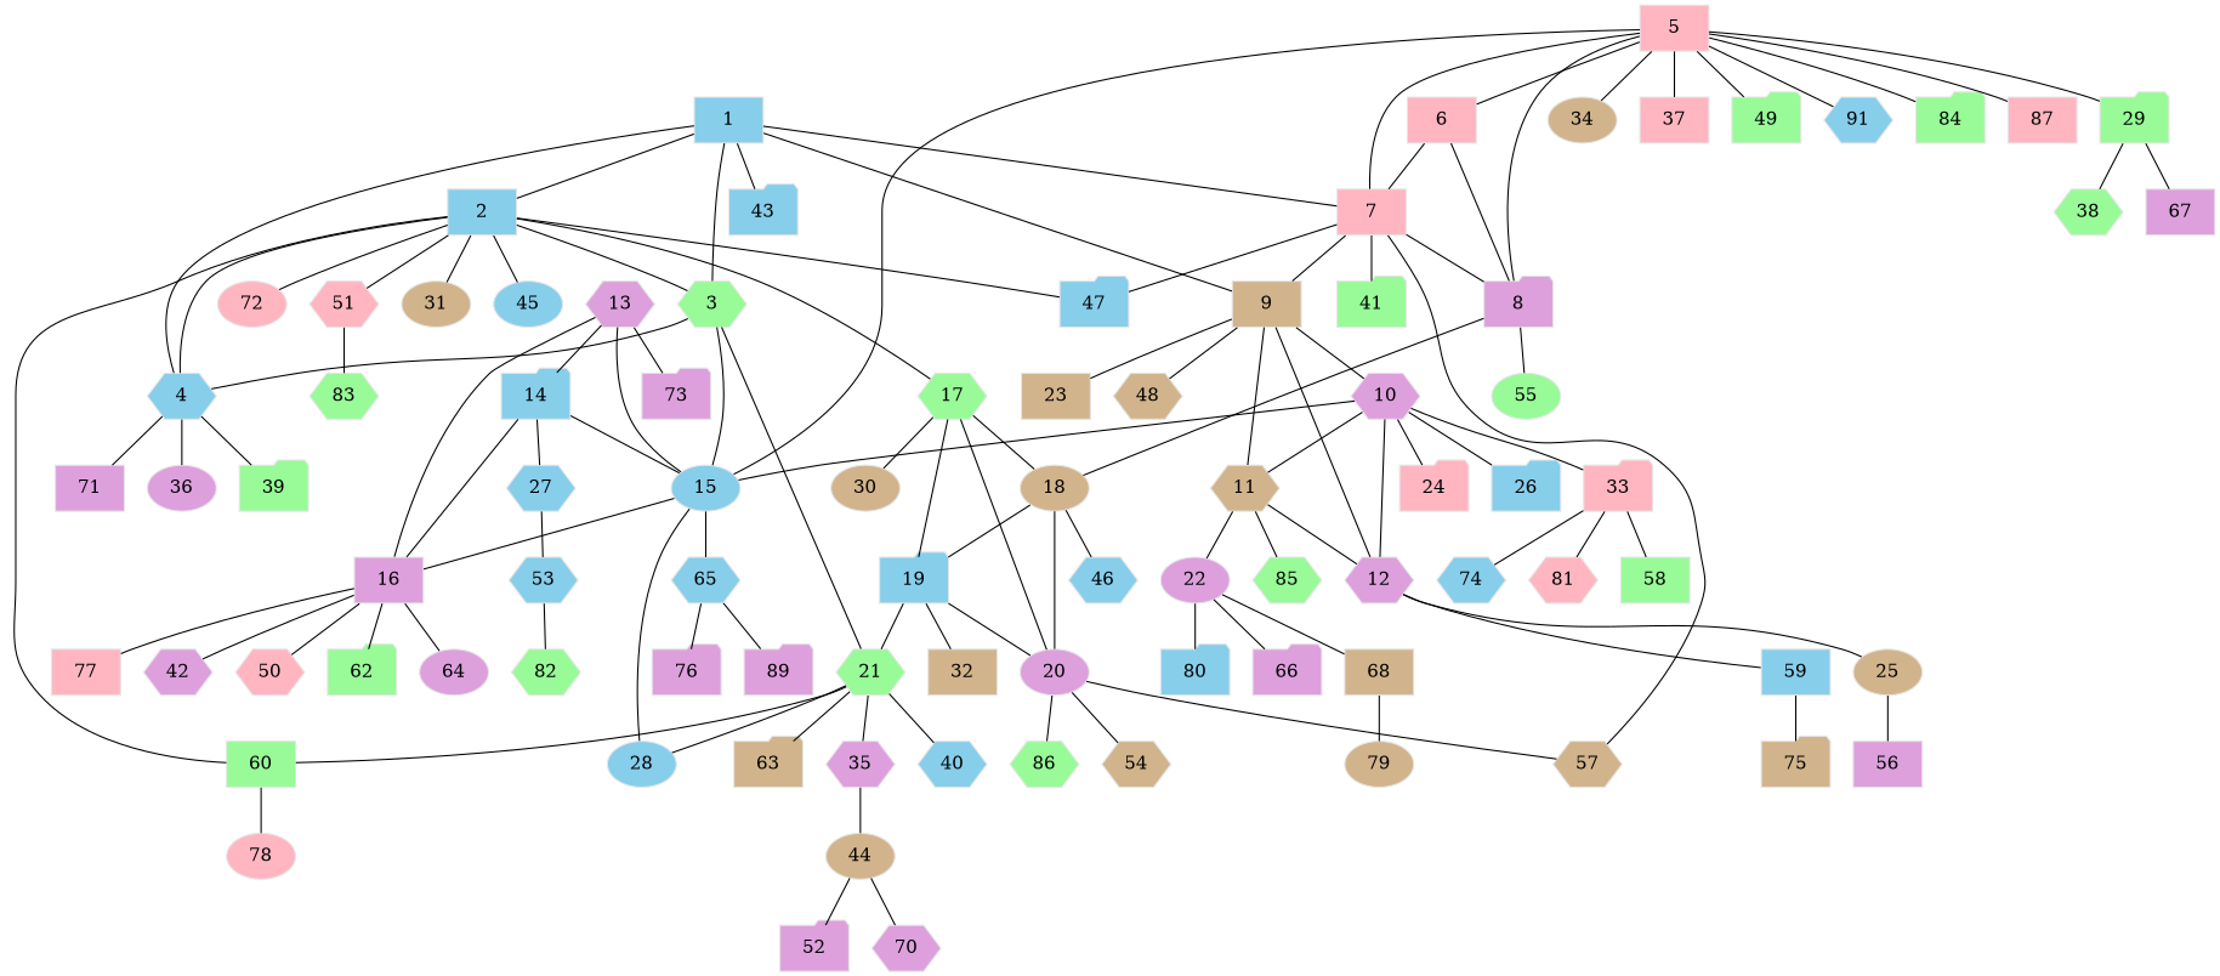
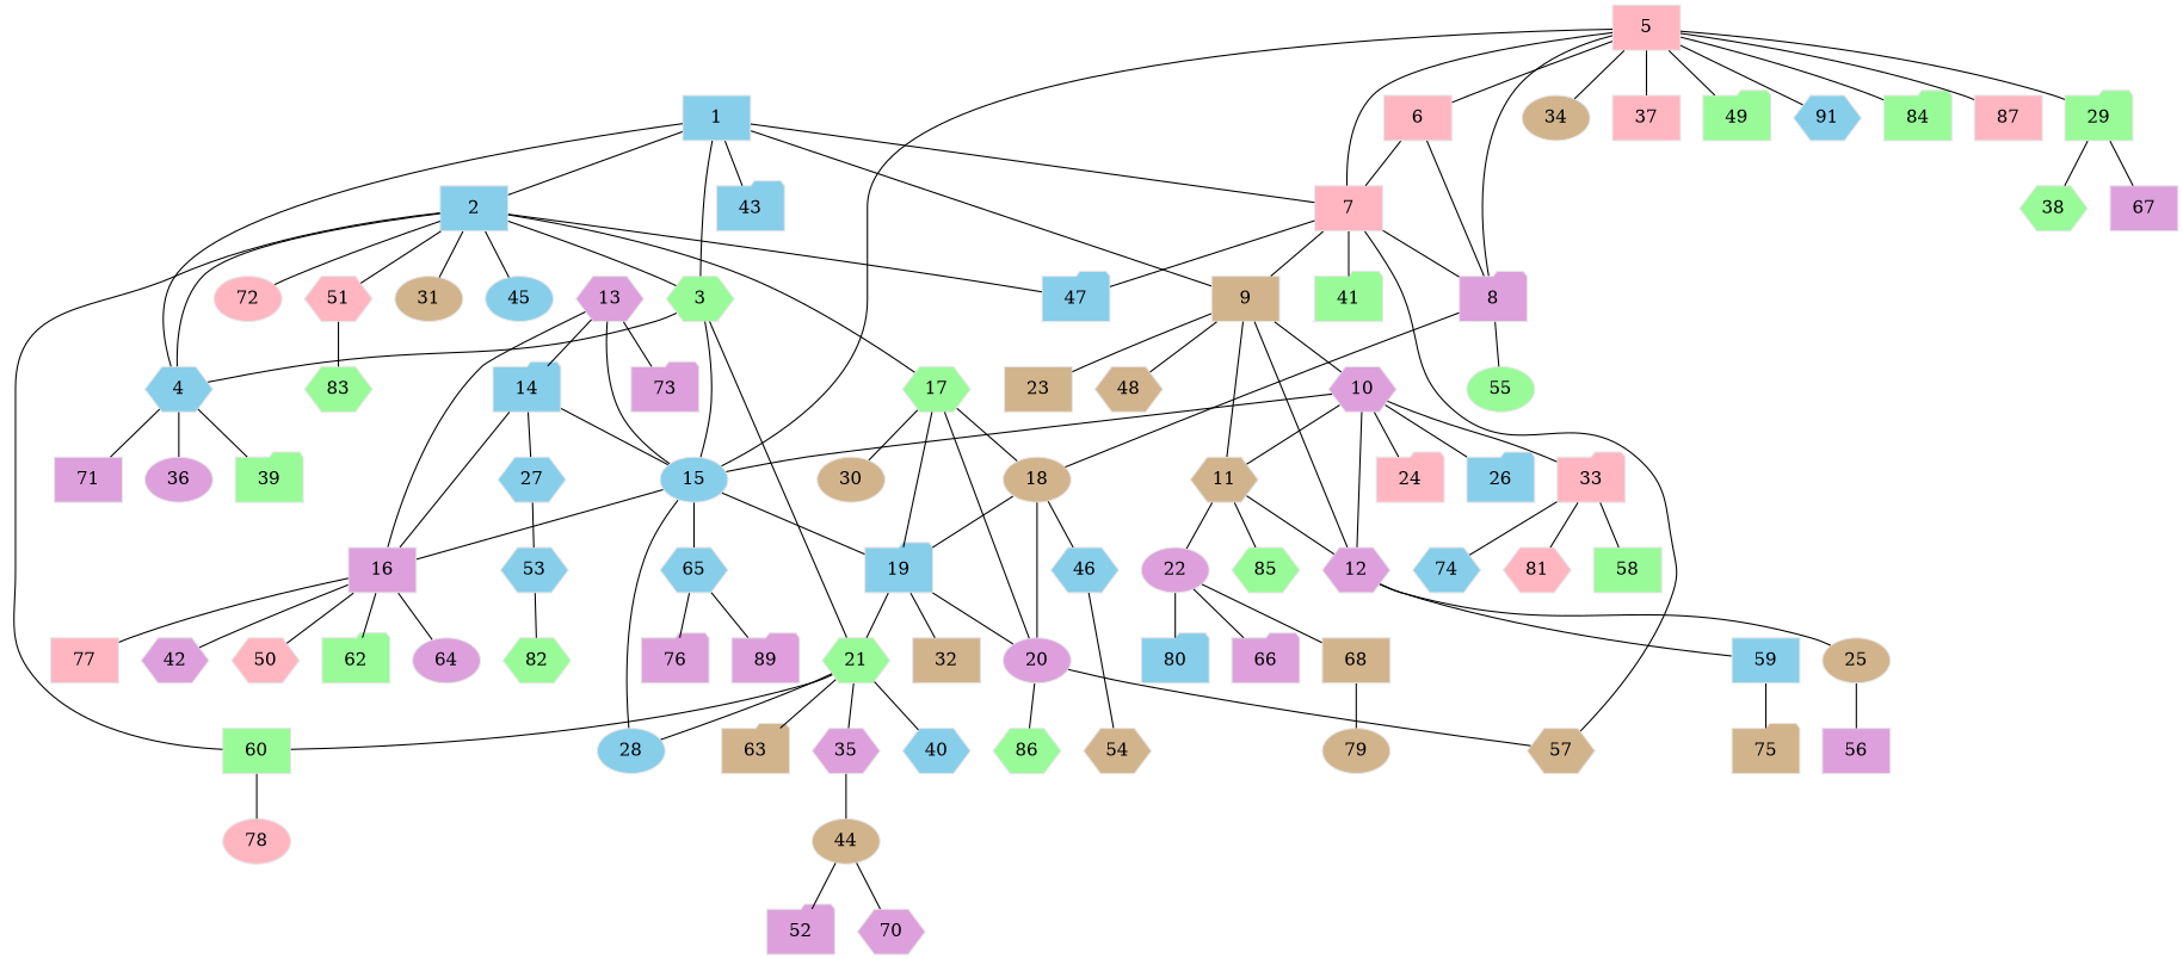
  graph {
    node [color=gray90 fillcolor=skyblue shape=hexagon style=filled]
    1 [shape=box]
    2 [shape=box]
    3 [fillcolor=palegreen]
    4
    7 [fillcolor=lightpink shape=box]
    9 [fillcolor=tan shape=box]
    43 [shape=folder]
    17 [fillcolor=palegreen]
    31 [fillcolor=tan shape=ellipse]
    45 [shape=ellipse]
    47 [shape=folder]
    51 [fillcolor=lightpink]
    60 [fillcolor=palegreen shape=box]
    72 [fillcolor=lightpink shape=ellipse]
    15 [shape=ellipse]
    21 [fillcolor=palegreen]
    36 [fillcolor=plum shape=ellipse]
    39 [fillcolor=palegreen shape=folder]
    71 [fillcolor=plum shape=box]
    8 [fillcolor=plum shape=folder]
    41 [fillcolor=palegreen shape=folder]
    57 [fillcolor=tan]
    10 [fillcolor=plum]
    11 [fillcolor=tan]
    12 [fillcolor=plum]
    23 [fillcolor=tan shape=box]
    48 [fillcolor=tan]
    18 [fillcolor=tan shape=ellipse]
    19 [shape=folder]
    20 [fillcolor=plum shape=ellipse]
    30 [fillcolor=tan shape=ellipse]
    83 [fillcolor=palegreen]
    78 [fillcolor=lightpink shape=ellipse]
    16 [fillcolor=plum shape=box]
    28 [shape=ellipse]
    65
    35 [fillcolor=plum]
    40
    63 [fillcolor=tan shape=folder]
    5 [fillcolor=lightpink shape=box]
    6 [fillcolor=lightpink shape=box]
    29 [fillcolor=palegreen shape=folder]
    34 [fillcolor=tan shape=ellipse]
    37 [fillcolor=lightpink shape=box]
    49 [fillcolor=palegreen shape=folder]
    n46 [label=91]
    84 [fillcolor=palegreen shape=folder]
    87 [fillcolor=lightpink shape=box]
    55 [fillcolor=palegreen shape=ellipse]
    38 [fillcolor=palegreen]
    67 [fillcolor=plum shape=box]
    46
    24 [fillcolor=lightpink shape=folder]
    26 [shape=folder]
    33 [fillcolor=lightpink shape=folder]
    22 [fillcolor=plum shape=ellipse]
    85 [fillcolor=palegreen]
    25 [fillcolor=tan shape=ellipse]
    59 [shape=box]
    32 [fillcolor=tan shape=box]
    58 [fillcolor=palegreen shape=box]
    74
    81 [fillcolor=lightpink]
    66 [fillcolor=plum shape=folder]
    68 [fillcolor=tan shape=box]
    80 [shape=folder]
    56 [fillcolor=plum shape=box]
    75 [fillcolor=tan shape=folder]
    13 [fillcolor=plum]
    14 [shape=folder]
    73 [fillcolor=plum shape=folder]
    27
    42 [fillcolor=plum]
    50 [fillcolor=lightpink]
    62 [fillcolor=palegreen shape=folder]
    64 [fillcolor=plum shape=ellipse]
    77 [fillcolor=lightpink shape=box]
    53
    n79 [fillcolor=plum label=89 shape=folder]
    76 [fillcolor=plum shape=folder]
    54 [fillcolor=tan]
    86 [fillcolor=palegreen]
    44 [fillcolor=tan shape=ellipse]
    79 [fillcolor=tan shape=ellipse]
    82 [fillcolor=palegreen]
    52 [fillcolor=plum shape=folder]
    70 [fillcolor=plum]
    1 -- 2
    1 -- 3
    1 -- 4
    1 -- 7
    1 -- 9
    1 -- 43
    2 -- 3
    2 -- 4
    2 -- 17
    2 -- 31
    2 -- 45
    2 -- 47
    2 -- 51
    2 -- 60
    2 -- 72
    3 -- 4
    3 -- 15
    3 -- 21
    4 -- 36
    4 -- 39
    4 -- 71
    7 -- 9
    7 -- 47
    7 -- 8
    7 -- 41
    7 -- 57
    9 -- 10
    9 -- 11
    9 -- 12
    9 -- 23
    9 -- 48
    17 -- 18
    17 -- 19
    17 -- 20
    17 -- 30
    51 -- 83
    60 -- 78
+   15 -- 19
    15 -- 16
    15 -- 28
    15 -- 65
    21 -- 60
    21 -- 28
    21 -- 35
    21 -- 40
    21 -- 63
    8 -- 18
    8 -- 55
    10 -- 15
    10 -- 11
    10 -- 12
    10 -- 24
    10 -- 26
    10 -- 33
    11 -- 12
    11 -- 22
    11 -- 85
    12 -- 25
    12 -- 59
    18 -- 19
    18 -- 20
    18 -- 46
    19 -- 21
    19 -- 20
    19 -- 32
    20 -- 57
-   20 -- 54
+   46 -- 54
    20 -- 86
    16 -- 42
    16 -- 50
    16 -- 62
    16 -- 64
    16 -- 77
    65 -- n79
    65 -- 76
    35 -- 44
    5 -- 7
    5 -- 15
    5 -- 8
    5 -- 6
    5 -- 29
    5 -- 34
    5 -- 37
    5 -- 49
    5 -- n46
    5 -- 84
    5 -- 87
    6 -- 7
    6 -- 8
    29 -- 38
    29 -- 67
    33 -- 58
    33 -- 74
    33 -- 81
    22 -- 66
    22 -- 68
    22 -- 80
    25 -- 56
    59 -- 75
    68 -- 79
    13 -- 15
    13 -- 16
    13 -- 14
    13 -- 73
    14 -- 15
    14 -- 16
    14 -- 27
    27 -- 53
    53 -- 82
    44 -- 52
    44 -- 70
  }
